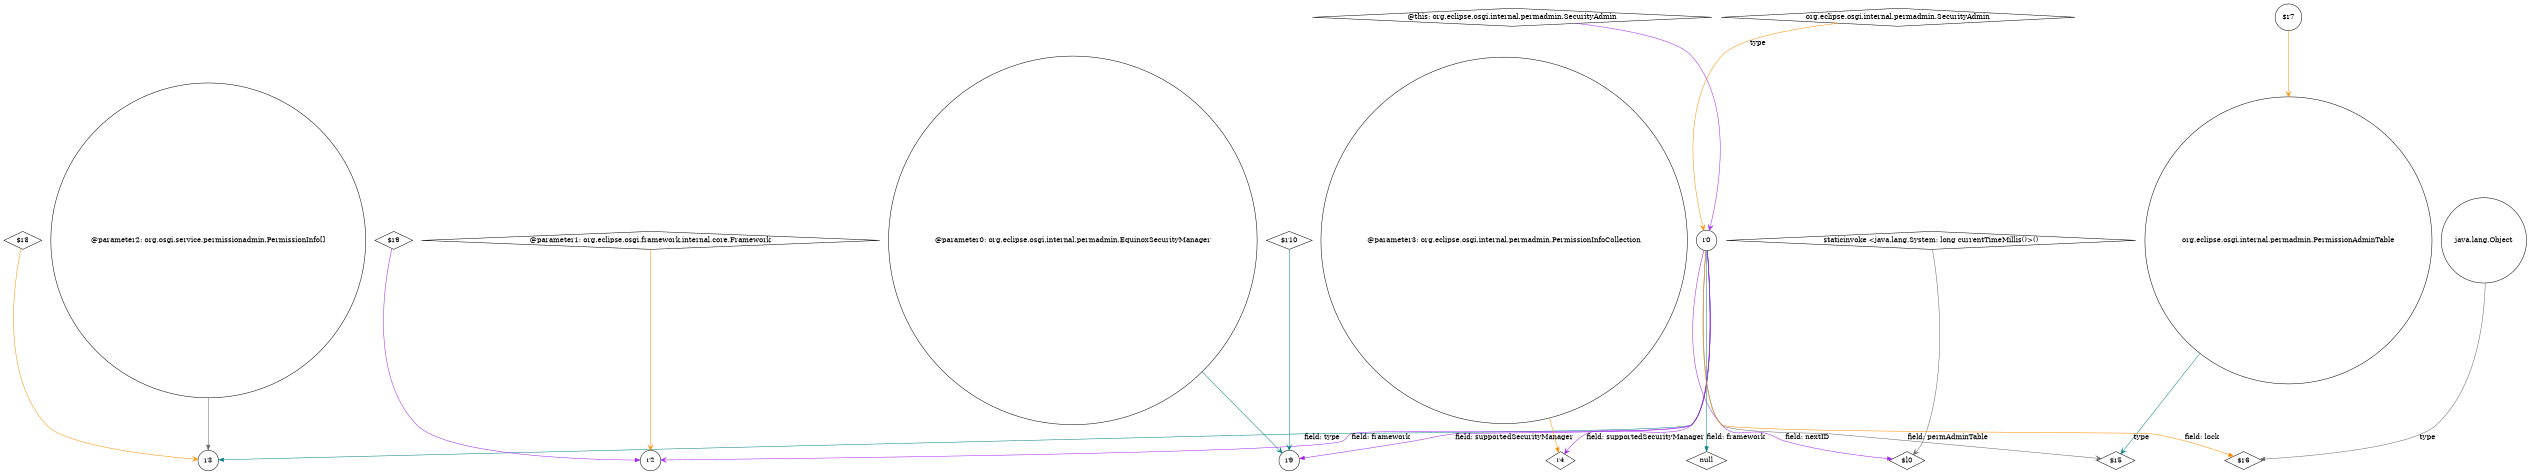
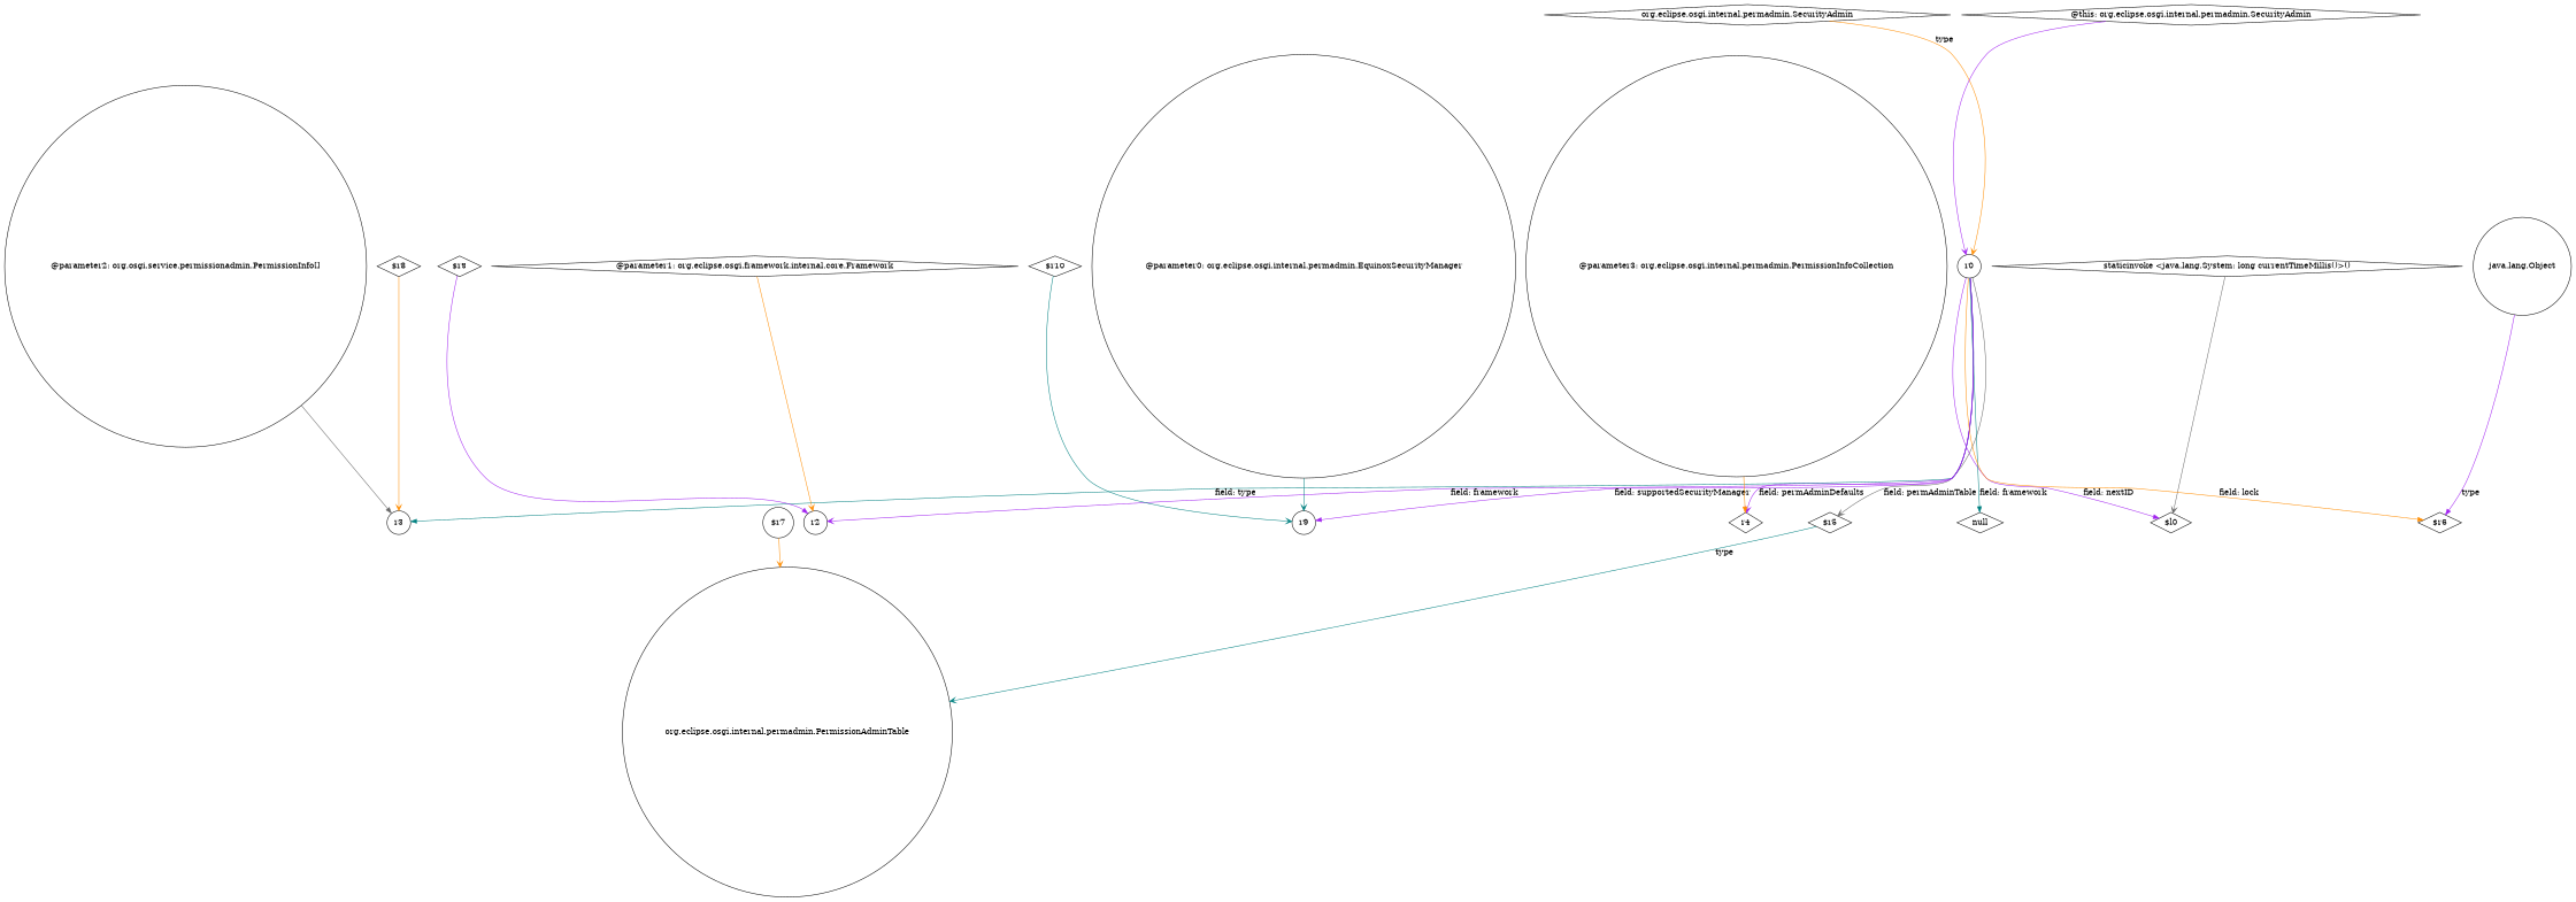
  digraph {
    node [shape=diamond]
    edge [arrowhead=vee color=purple]
    n1 [label="staticinvoke <java.lang.System: long currentTimeMillis()>()"]
    n2 [label="$l0"]
    n3 [label="org.eclipse.osgi.internal.permadmin.PermissionAdminTable" shape=circle]
    n4 [label="$r5"]
    n5 [label=r0 shape=circle]
    n6 [label=r4]
    n7 [label=r3 shape=circle]
    n8 [label=r2 shape=circle]
    n9 [label=null]
    n10 [label=r9 shape=circle]
    n11 [label="$r6"]
    n12 [label="org.eclipse.osgi.internal.permadmin.SecurityAdmin"]
    n13 [label="$r8"]
    n14 [label="@parameter1: org.eclipse.osgi.framework.internal.core.Framework"]
    n15 [label="$r9"]
    n16 [label="@this: org.eclipse.osgi.internal.permadmin.SecurityAdmin"]
    n17 [label="@parameter3: org.eclipse.osgi.internal.permadmin.PermissionInfoCollection" shape=circle]
    n18 [label="$r10"]
    n19 [label="$r7" shape=circle]
    n20 [label="@parameter2: org.osgi.service.permissionadmin.PermissionInfo[]" shape=circle]
    n21 [label="java.lang.Object" shape=circle]
    n22 [label="@parameter0: org.eclipse.osgi.internal.permadmin.EquinoxSecurityManager" shape=circle]
    n1 -> n2 [color=gray40]
-   n3 -> n4 [color=teal label=type]
+   n4 -> n3 [color=teal label=type]
    n5 -> n2 [arrowhead=normal label="field: nextID"]
    n5 -> n4 [color=gray40 label="field: permAdminTable"]
-   n5 -> n6 [label="field: supportedSecurityManager"]
+   n5 -> n6 [label="field: permAdminDefaults"]
    n5 -> n7 [arrowhead=normal color=teal label="field: type"]
    n5 -> n8 [label="field: framework"]
    n5 -> n9 [arrowhead=normal color=teal label="field: framework"]
    n5 -> n10 [arrowhead=normal label="field: supportedSecurityManager"]
    n5 -> n11 [arrowhead=normal color=darkorange label="field: lock"]
    n12 -> n5 [color=darkorange label=type]
    n13 -> n7 [color=darkorange]
    n14 -> n8 [color=darkorange]
    n15 -> n8 [arrowhead=normal]
    n16 -> n5
    n17 -> n6 [arrowhead=normal color=darkorange]
    n18 -> n10 [color=teal]
    n19 -> n3 [color=darkorange]
    n20 -> n7 [arrowhead=normal color=gray40]
-   n21 -> n11 [arrowhead=normal color=gray40 label=type]
+   n21 -> n11 [arrowhead=normal label=type]
    n22 -> n10 [color=teal]
  }
